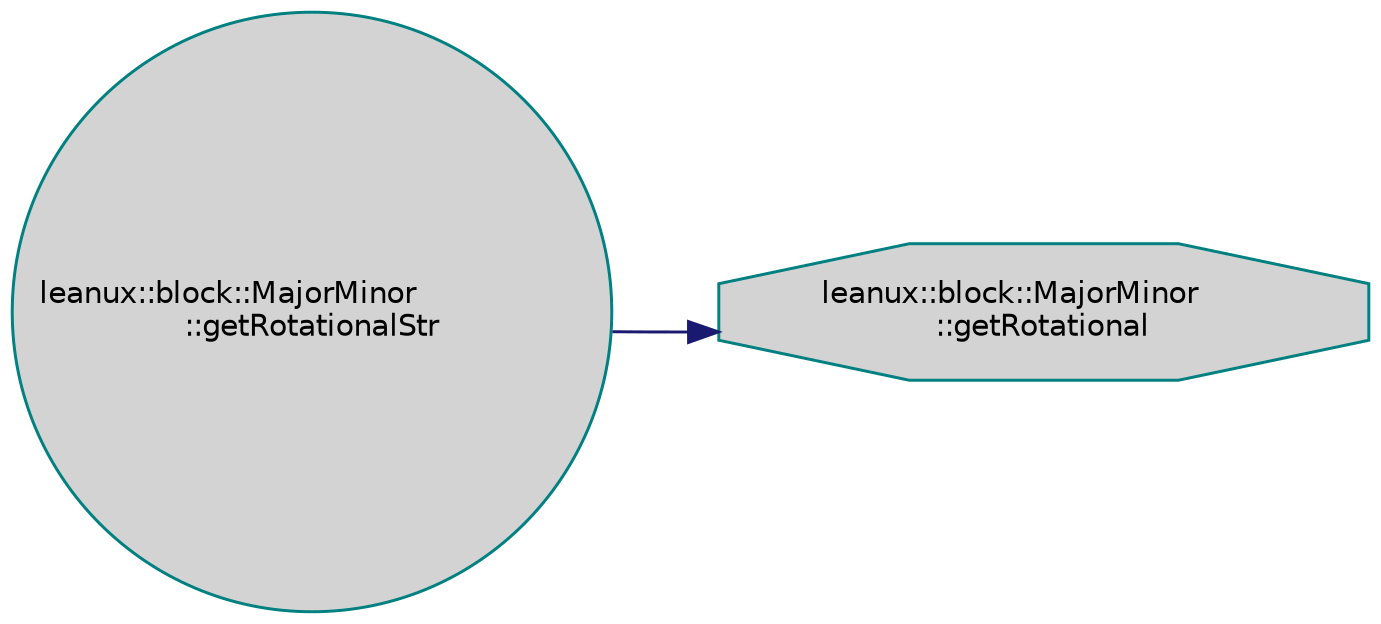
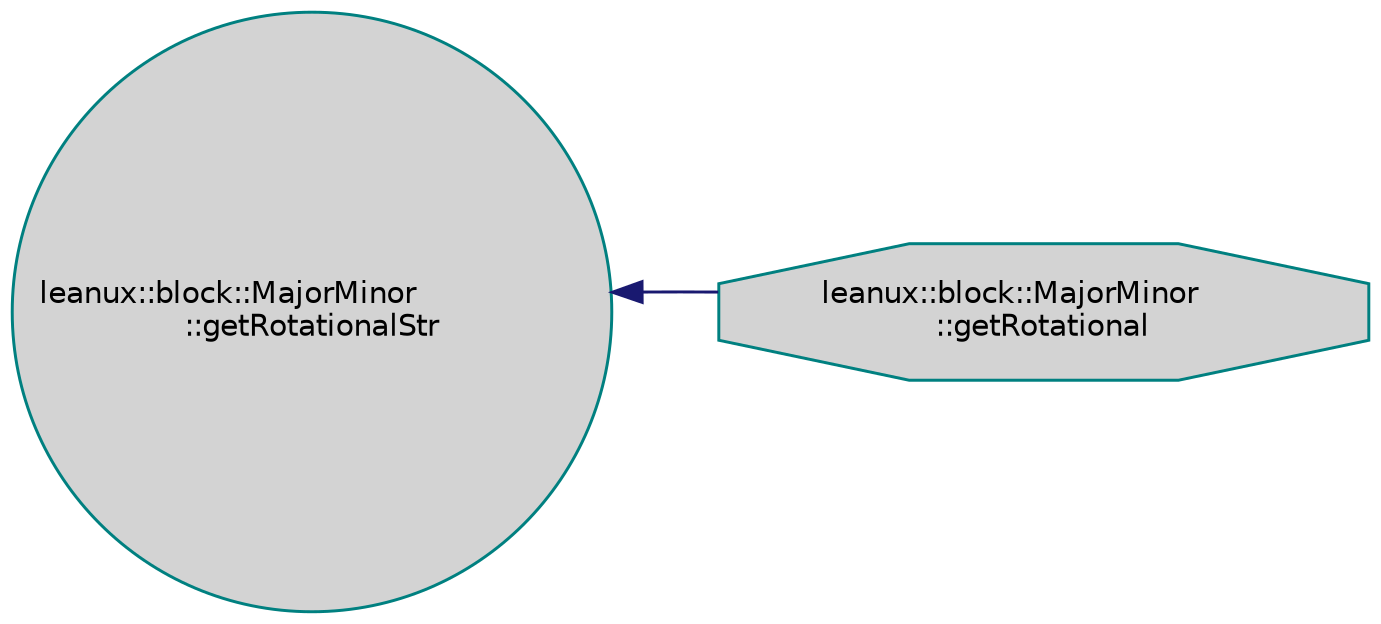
  digraph {
    rankdir=RL
    node [color=teal fillcolor=lightgrey fontname=Helvetica fontsize=10 style=filled]
    n1 [fontcolor=black height=0.2 label="leanux::block::MajorMinor\l::getRotational" shape=octagon width=0.4]
    n2 [height=0.2 label="leanux::block::MajorMinor\l::getRotationalStr" shape=circle width=0.4]
-   n1 -> n2 [color=midnightblue dir=back fontname=Helvetica fontsize=10 labelfontname=Helvetica labelfontsize=10 style=solid]
+   n2 -> n1 [color=midnightblue dir=back fontname=Helvetica fontsize=10 labelfontname=Helvetica labelfontsize=10 style=solid]
  }
